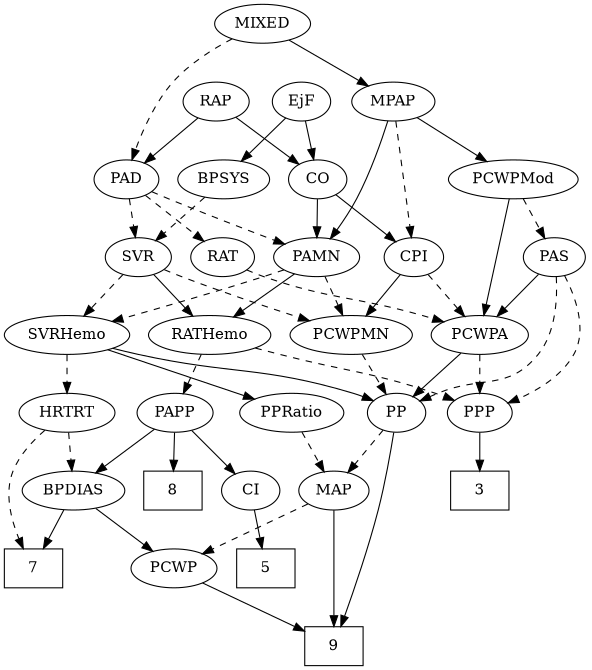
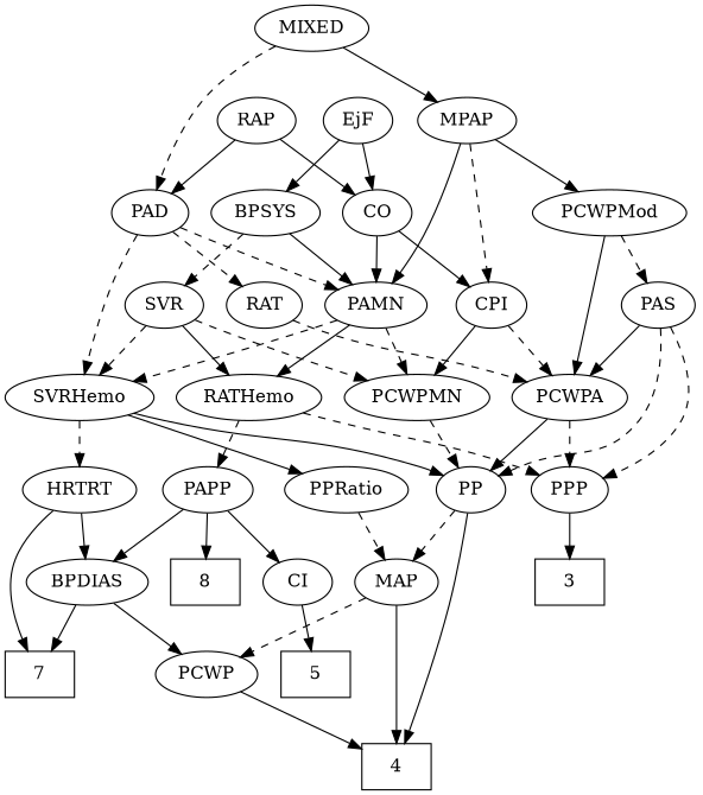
  strict digraph {
    edge [style=solid]
    n1 [height=0.5 label=8 shape=box width=0.75]
    n2 [height=0.5 label=7 shape=box width=0.75]
    3 [height=0.5 shape=box width=0.75]
-   4 [height=0.5 shape=box width=0.75 label=9]
+   4 [height=0.5 shape=box width=0.75]
    5 [height=0.5 shape=box width=0.75]
    EjF [height=0.5 width=0.75]
    BPSYS [height=0.5 width=1.0471]
    CO [height=0.5 width=0.75]
    RAP [height=0.5 width=0.77632]
    PAD [height=0.5 width=0.79437]
    MIXED [height=0.5 width=1.1193]
    MPAP [height=0.5 width=0.97491]
    PAMN [height=0.5 width=1.011]
    SVR [height=0.5 width=0.77632]
    CPI [height=0.5 width=0.75]
    RAT [height=0.5 width=0.75827]
    PCWPMod [height=0.5 width=1.4443]
    RATHemo [height=0.5 width=1.3721]
    PCWPMN [height=0.5 width=1.3902]
    SVRHemo [height=0.5 width=1.3902]
    PCWPA [height=0.5 width=1.1555]
    PAS [height=0.5 width=0.75]
    PPP [height=0.5 width=0.75]
    PAPP [height=0.5 width=0.88464]
    PP [height=0.5 width=0.75]
    HRTRT [height=0.5 width=1.1013]
    PPRatio [height=0.5 width=1.1013]
    MAP [height=0.5 width=0.84854]
    BPDIAS [height=0.5 width=1.1735]
    PCWP [height=0.5 width=0.97491]
    CI [height=0.5 width=0.75]
    EjF -> BPSYS
    EjF -> CO
+   BPSYS -> PAMN
    BPSYS -> SVR [style=dashed]
    CO -> PAMN
    CO -> CPI
    RAP -> CO
    RAP -> PAD
    PAD -> PAMN [style=dashed]
-   PAD -> SVR [style=dashed]
+   PAD -> SVRHemo [style=dashed]
    PAD -> RAT [style=dashed]
    MIXED -> PAD [style=dashed]
    MIXED -> MPAP
    MPAP -> PAMN
    MPAP -> CPI [style=dashed]
    MPAP -> PCWPMod
    PAMN -> RATHemo
    PAMN -> PCWPMN [style=dashed]
    PAMN -> SVRHemo [style=dashed]
    SVR -> RATHemo
    SVR -> PCWPMN [style=dashed]
    SVR -> SVRHemo [style=dashed]
    CPI -> PCWPMN
    CPI -> PCWPA [style=dashed]
    RAT -> PCWPA [style=dashed]
    PCWPMod -> PCWPA
    PCWPMod -> PAS [style=dashed]
    RATHemo -> PPP [style=dashed]
    RATHemo -> PAPP [style=dashed]
    PCWPMN -> PP [style=dashed]
    SVRHemo -> PP
    SVRHemo -> HRTRT [style=dashed]
    SVRHemo -> PPRatio
    PCWPA -> PPP [style=dashed]
    PCWPA -> PP
    PAS -> PCWPA
    PAS -> PPP [style=dashed]
    PAS -> PP [style=dashed]
    PPP -> 3
    PAPP -> n1
    PAPP -> BPDIAS
    PAPP -> CI
    PP -> 4
    PP -> MAP [style=dashed]
-   HRTRT -> n2 [style=dashed]
-   HRTRT -> BPDIAS [style=dashed]
+   HRTRT -> n2
+   HRTRT -> BPDIAS
    PPRatio -> MAP [style=dashed]
    MAP -> 4
    MAP -> PCWP [style=dashed]
    BPDIAS -> n2
    BPDIAS -> PCWP
    PCWP -> 4
    CI -> 5
  }
